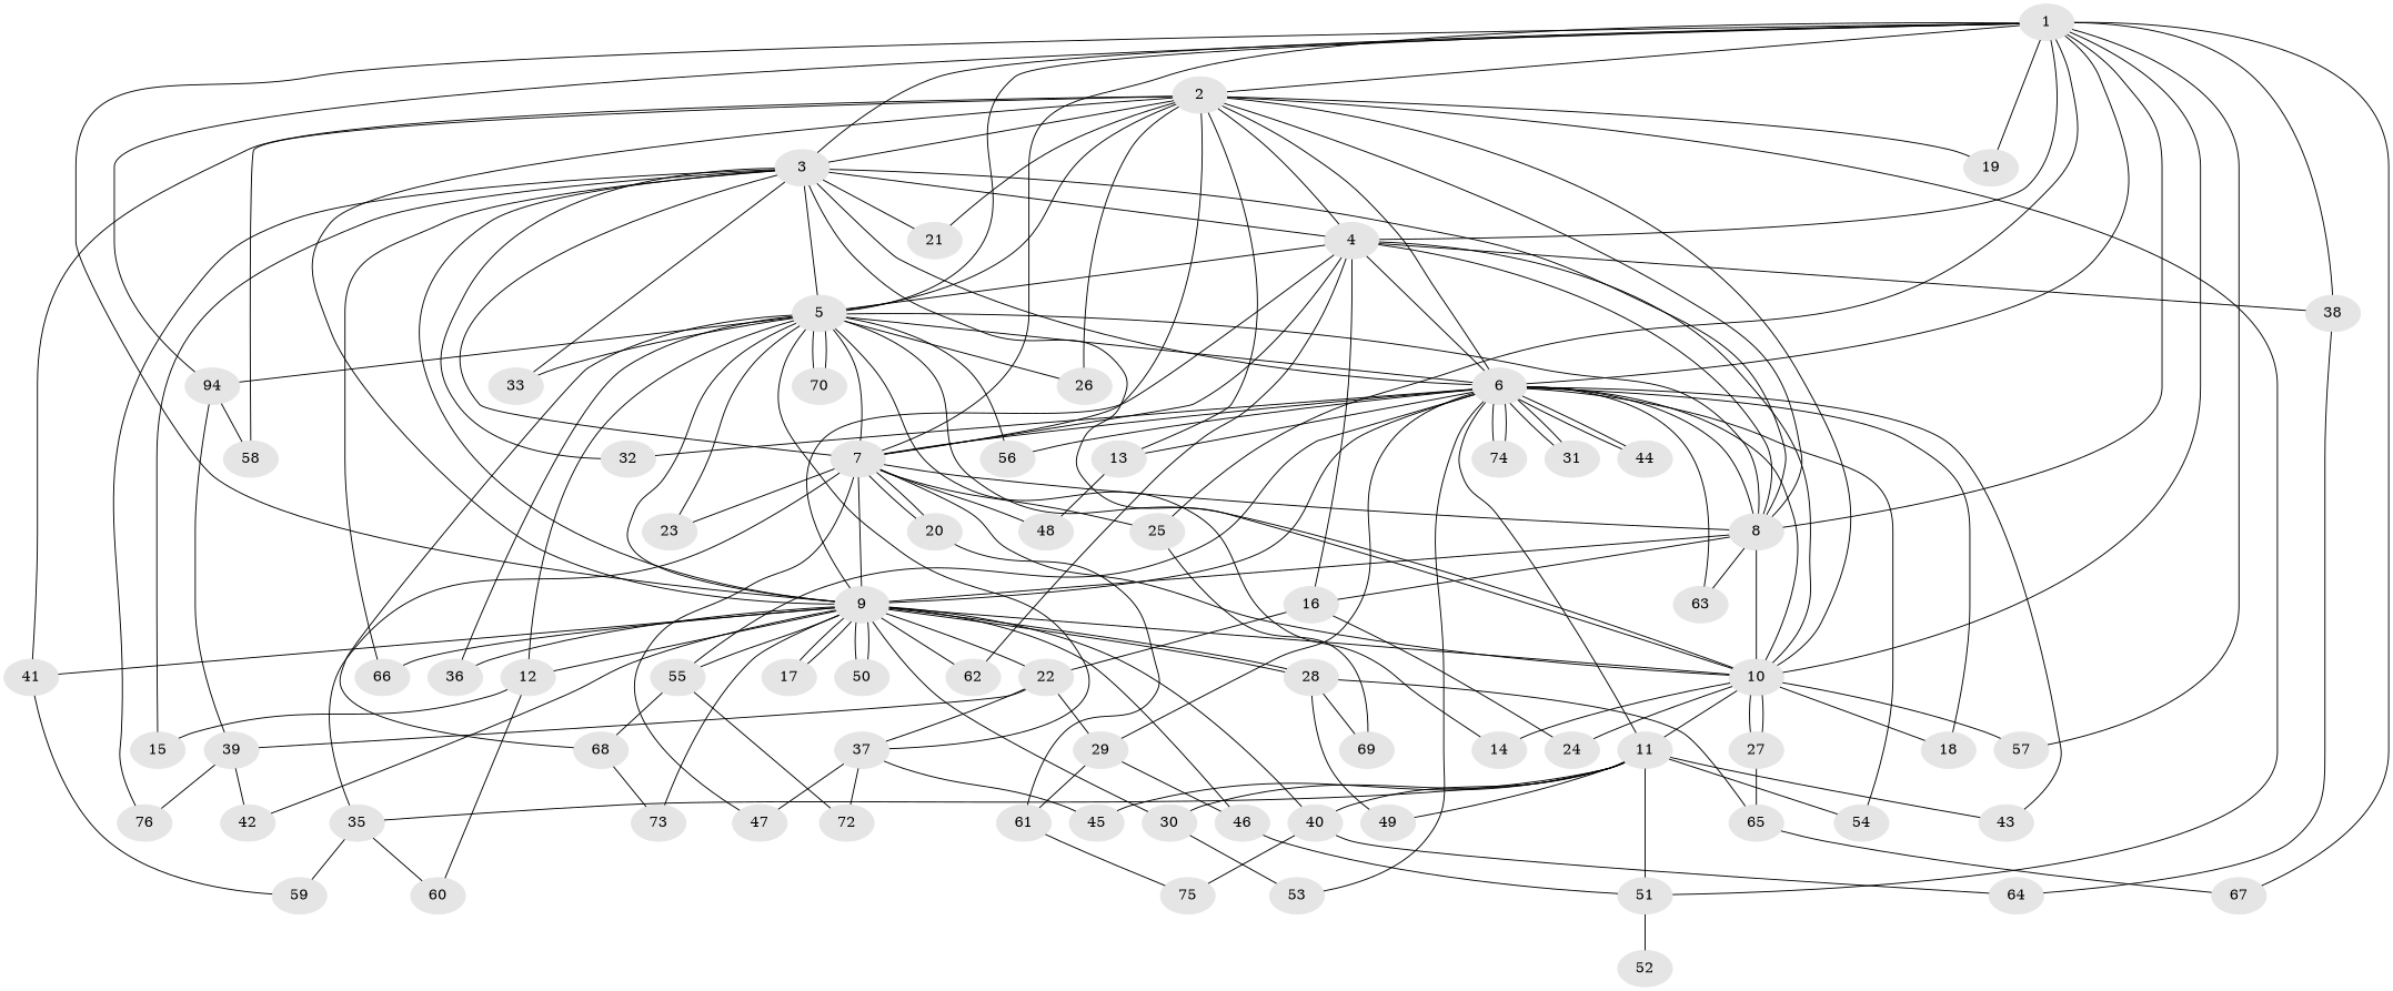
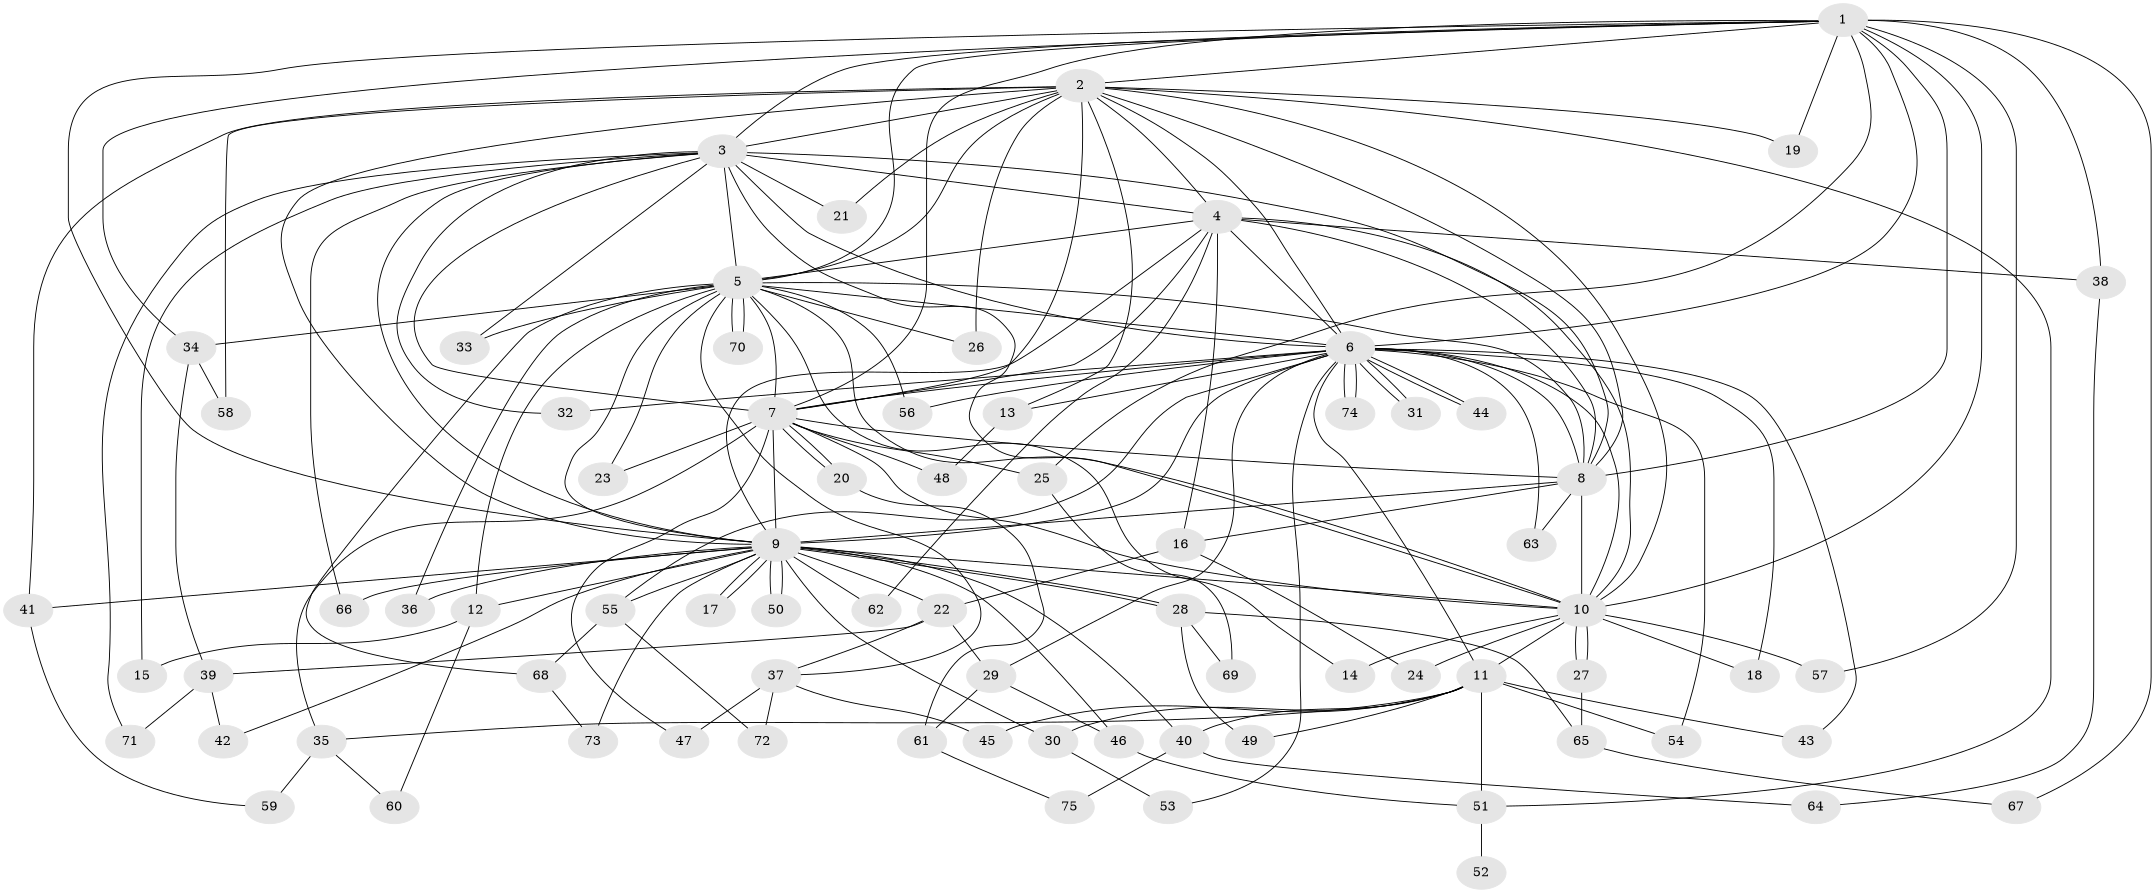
  graph {
    node [color=gray90 style=filled]
    1
    2
    3
    4
    5
    6
    7
    8
    9
    10
    19
    25
-   34 [label=94]
+   34
    38
    57
    67
    13
    21
    26
    41
    51
    58
    15
    32
    33
    66
-   71 [label=76]
+   71
    16
    62
    12
    14
    23
    36
    37
    56
    68
    70
    11
    18
    29
    31
    43
    44
    53
    54
    55
    63
    74
    20
    35
    47
    48
    17
    22
    28
    30
    40
    42
    46
    50
    73
    24
    27
    69
    39
    64
    59
    52
    60
    45
    72
    49
    61
    65
    75
    1 -- 2
    1 -- 3
-   1 -- 4
    1 -- 5
    1 -- 6
    1 -- 7
    1 -- 8
    1 -- 9
    1 -- 10
    1 -- 19
    1 -- 25
    1 -- 34
    1 -- 38
    1 -- 57
    1 -- 67
    2 -- 3
    2 -- 4
    2 -- 5
    2 -- 6
    2 -- 7
    2 -- 8
    2 -- 9
    2 -- 10
    2 -- 19
    2 -- 13
    2 -- 21
    2 -- 26
    2 -- 41
    2 -- 51
    2 -- 58
    3 -- 4
    3 -- 5
    3 -- 6
    3 -- 7
    3 -- 8
    3 -- 9
    3 -- 10
    3 -- 21
    3 -- 15
    3 -- 32
    3 -- 33
    3 -- 66
    3 -- 71
    4 -- 5
    4 -- 6
    4 -- 7
    4 -- 8
    4 -- 9
    4 -- 10
    4 -- 38
    4 -- 16
    4 -- 62
    5 -- 6
    5 -- 7
    5 -- 8
    5 -- 9
    5 -- 10
    5 -- 34
    5 -- 26
    5 -- 33
    5 -- 12
    5 -- 14
    5 -- 23
    5 -- 36
    5 -- 37
    5 -- 56
    5 -- 68
    5 -- 70
    5 -- 70
    6 -- 7
    6 -- 8
    6 -- 9
    6 -- 10
    6 -- 13
    6 -- 32
    6 -- 56
    6 -- 11
    6 -- 18
    6 -- 29
    6 -- 31
    6 -- 31
    6 -- 43
    6 -- 44
    6 -- 44
    6 -- 53
    6 -- 54
    6 -- 55
    6 -- 63
    6 -- 74
    6 -- 74
    7 -- 8
    7 -- 9
    7 -- 10
    7 -- 25
    7 -- 23
    7 -- 20
    7 -- 20
    7 -- 35
    7 -- 47
    7 -- 48
    8 -- 9
    8 -- 10
    8 -- 16
    8 -- 63
    9 -- 10
    9 -- 41
    9 -- 66
    9 -- 62
    9 -- 12
    9 -- 36
    9 -- 55
    9 -- 17
    9 -- 17
    9 -- 22
    9 -- 28
    9 -- 28
    9 -- 30
    9 -- 40
    9 -- 42
    9 -- 46
    9 -- 50
    9 -- 50
    9 -- 73
    10 -- 57
    10 -- 14
    10 -- 11
    10 -- 18
    10 -- 24
    10 -- 27
    10 -- 27
    25 -- 69
    34 -- 58
    34 -- 39
    38 -- 64
    13 -- 48
    41 -- 59
    51 -- 52
    16 -- 22
    16 -- 24
    12 -- 15
    12 -- 60
    37 -- 47
    37 -- 45
    37 -- 72
    68 -- 73
    11 -- 51
    11 -- 43
    11 -- 54
    11 -- 35
    11 -- 30
    11 -- 40
    11 -- 45
    11 -- 49
    29 -- 46
    29 -- 61
    55 -- 68
    55 -- 72
    20 -- 61
    35 -- 59
    35 -- 60
    22 -- 37
    22 -- 29
    22 -- 39
    28 -- 69
    28 -- 49
    28 -- 65
    30 -- 53
    40 -- 64
    40 -- 75
    46 -- 51
    27 -- 65
    39 -- 71
    39 -- 42
    61 -- 75
    65 -- 67
  }
